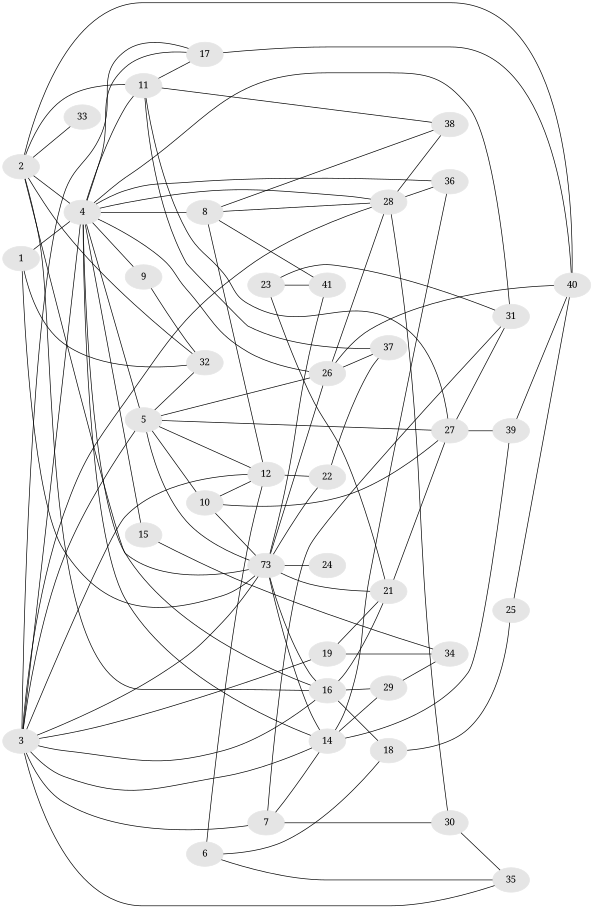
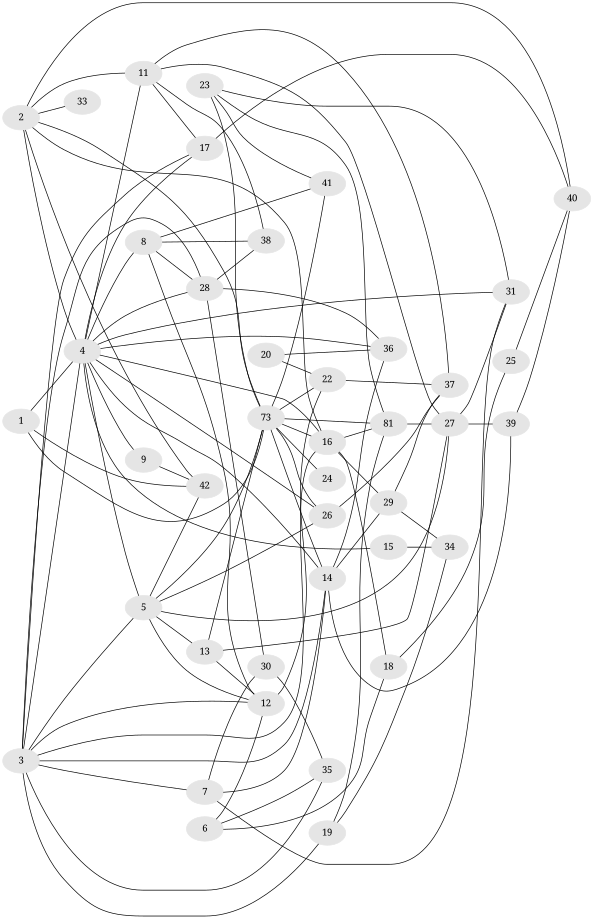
  graph {
    fontname="Noto Serif"
    rankdir=LR
    node [color=gray90 fontname="Noto Serif" style=filled]
    edge [fontname="Noto Serif" weight=1.0]
    1
    4
    n3 [label=73]
-   32
+   32 [label=42]
    11
    16
    5
    14
    17
    28
    8
    9
    15
    26
    31
    36
    41
    22
-   21
+   21 [label=81]
    24
    2
    33
    40
    27
    38
    37
    18
    29
    3
    7
    12
    19
    35
-   10
+   10 [label=13]
    30
    39
    34
    6
    25
+   20
    23
    1 -- 4 [weight=2.0]
    1 -- n3
    1 -- 32
    4 -- 11
    4 -- 16
    4 -- 5
    4 -- 14 [weight=2.0]
    4 -- 17 [weight=2.0]
    4 -- 28
    4 -- 8 [weight=2.0]
    4 -- 9
    4 -- 15
    4 -- 26
    4 -- 31 [weight=2.0]
    4 -- 36 [weight=2.0]
    n3 -- 16
    n3 -- 14
    n3 -- 26
    n3 -- 41
    n3 -- 22 [weight=2.0]
    n3 -- 21
    n3 -- 24 [weight=2.0]
    11 -- 17 [weight=2.0]
    11 -- 27 [weight=2.0]
    11 -- 38
    11 -- 37
    16 -- 21
    16 -- 18
    16 -- 29
    5 -- n3
    5 -- 32
    5 -- 26 [weight=2.0]
    5 -- 27 [weight=2.0]
    5 -- 12
    5 -- 10
    14 -- 36
    14 -- 29
    14 -- 39
    17 -- 40
    28 -- 36
    28 -- 38
    28 -- 30
    8 -- 28 [weight=2.0]
    8 -- 41
    8 -- 38
    8 -- 12
    9 -- 32
    15 -- 34
-   26 -- 28
-   26 -- 40
    26 -- 37
    22 -- 37
    21 -- 27
    2 -- 4
    2 -- n3
    2 -- 32
    2 -- 11
    2 -- 16
    2 -- 33 [weight=2.0]
    2 -- 40
    27 -- 31
    27 -- 39
    18 -- 25
+   29 -- 37
    29 -- 34
    3 -- 4
-   3 -- n3 [weight=2.0]
+   23 -- n3 [weight=2.0]
    3 -- 16
    3 -- 5
    3 -- 14 [weight=3.0]
    3 -- 17
    3 -- 28
    3 -- 7 [weight=2.0]
    3 -- 12
    3 -- 19
    3 -- 35
    7 -- 14 [weight=2.0]
    7 -- 31
    7 -- 30
    12 -- 22
    19 -- 21
    19 -- 34
    10 -- n3
    10 -- 27
    10 -- 12
    30 -- 35
    39 -- 40
    6 -- 18
    6 -- 12
    6 -- 35
    25 -- 40
+   20 -- 36
+   20 -- 22
    23 -- 31
    23 -- 41
    23 -- 21
  }
